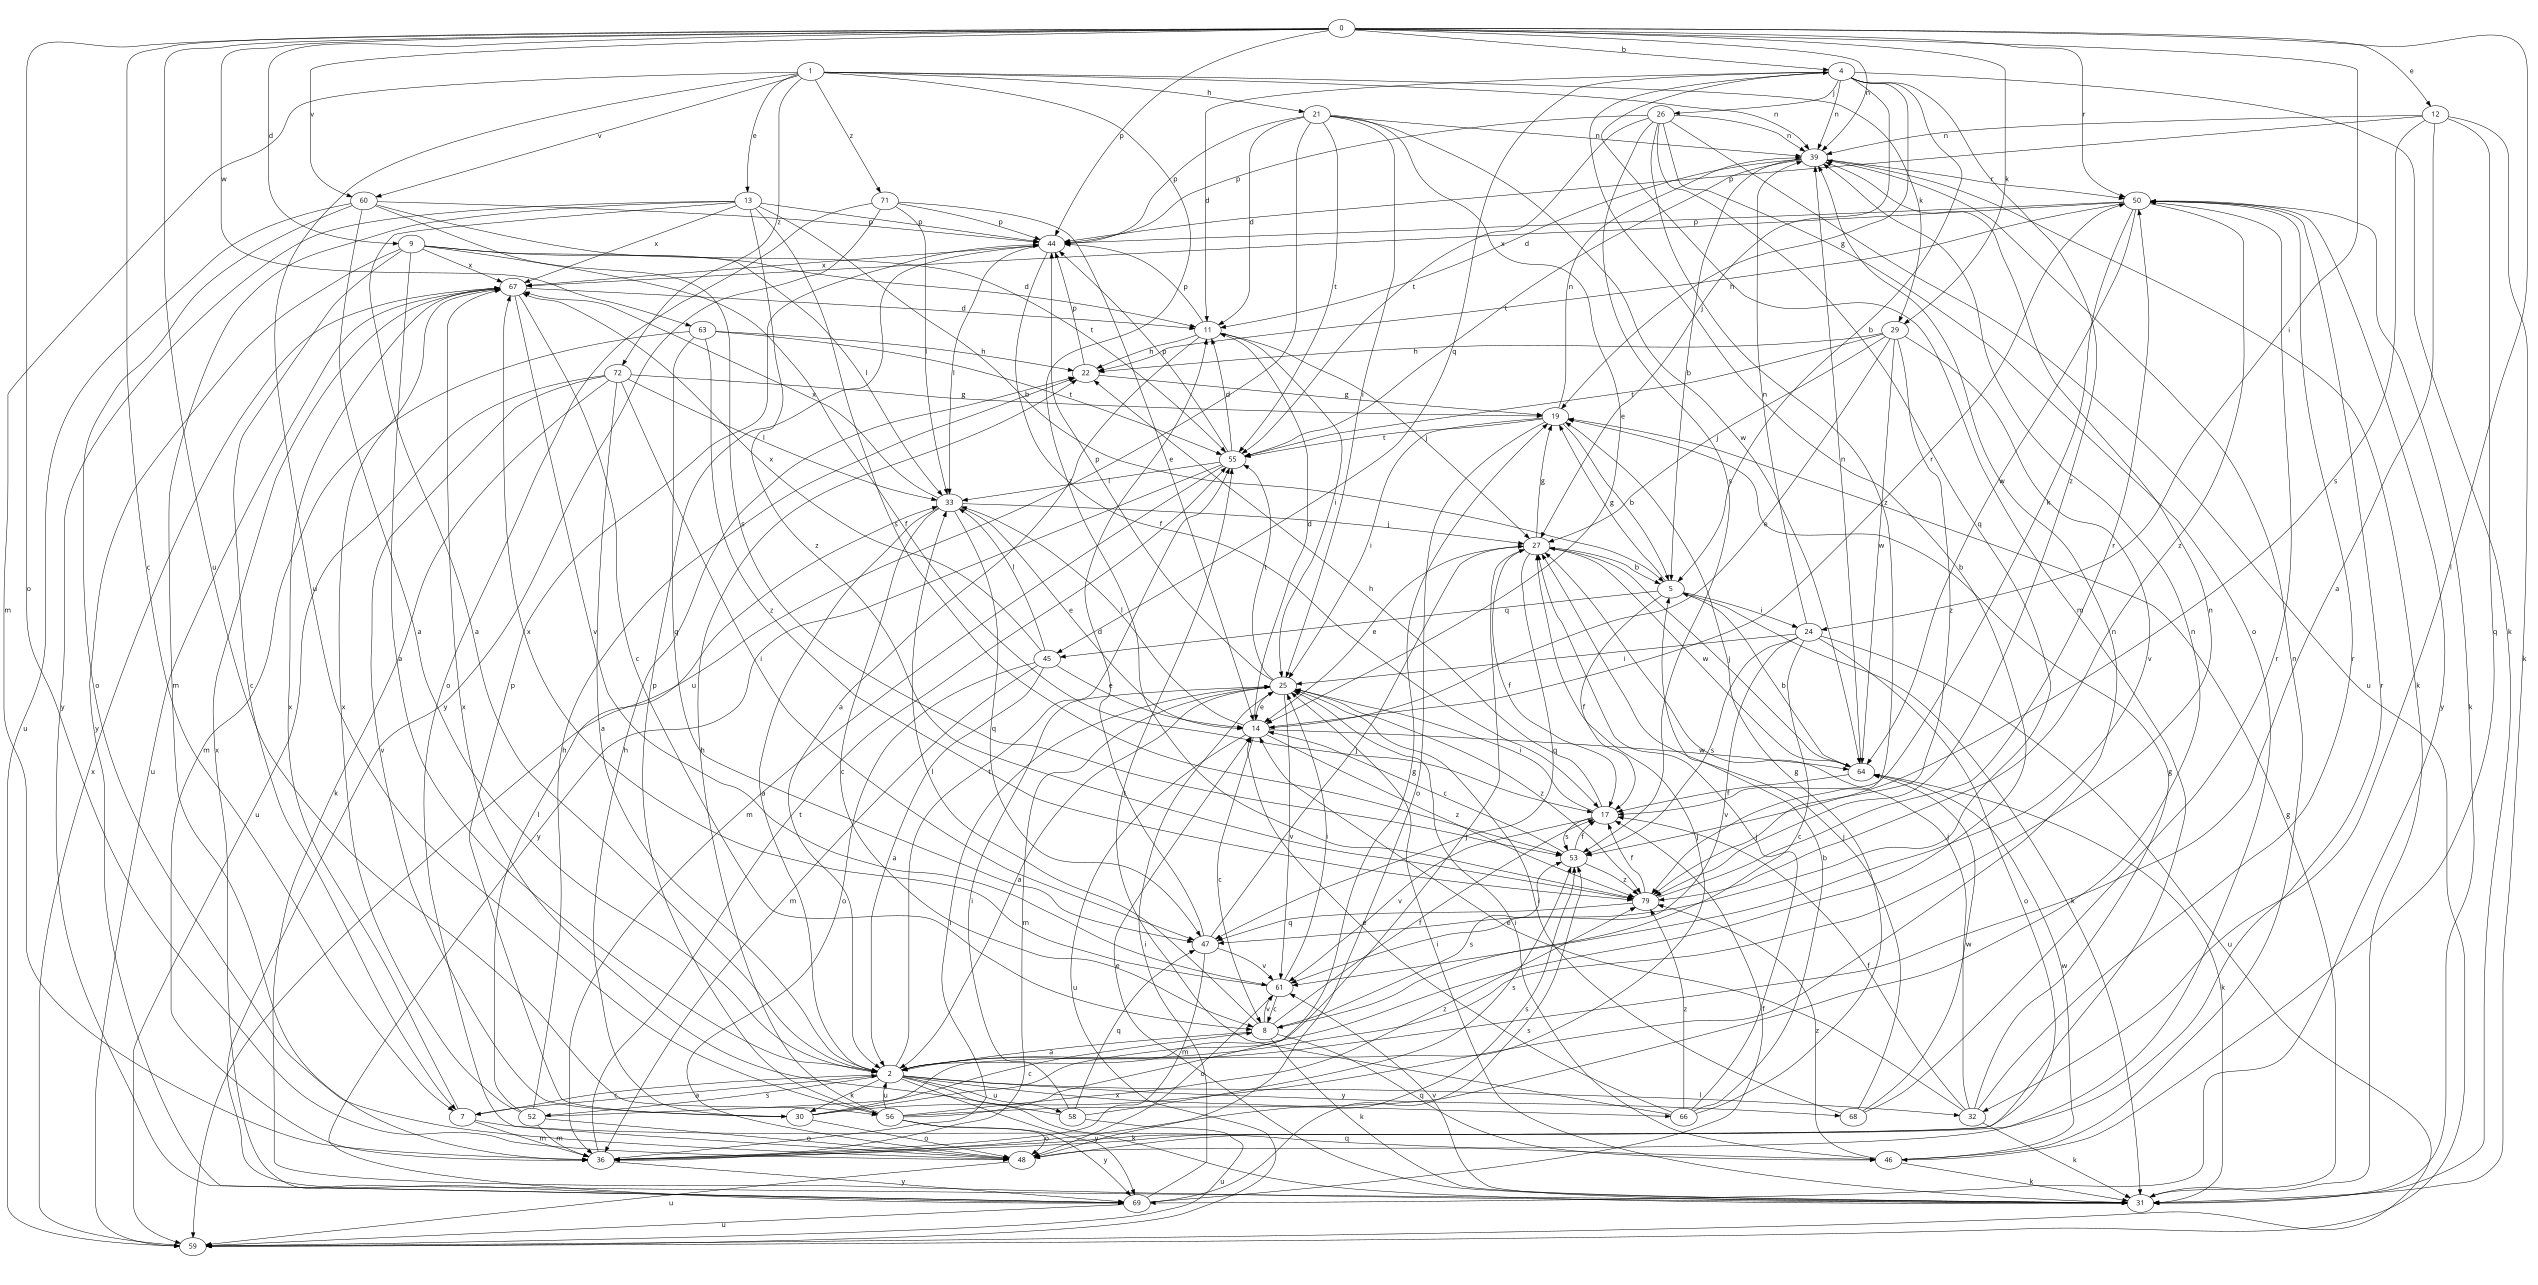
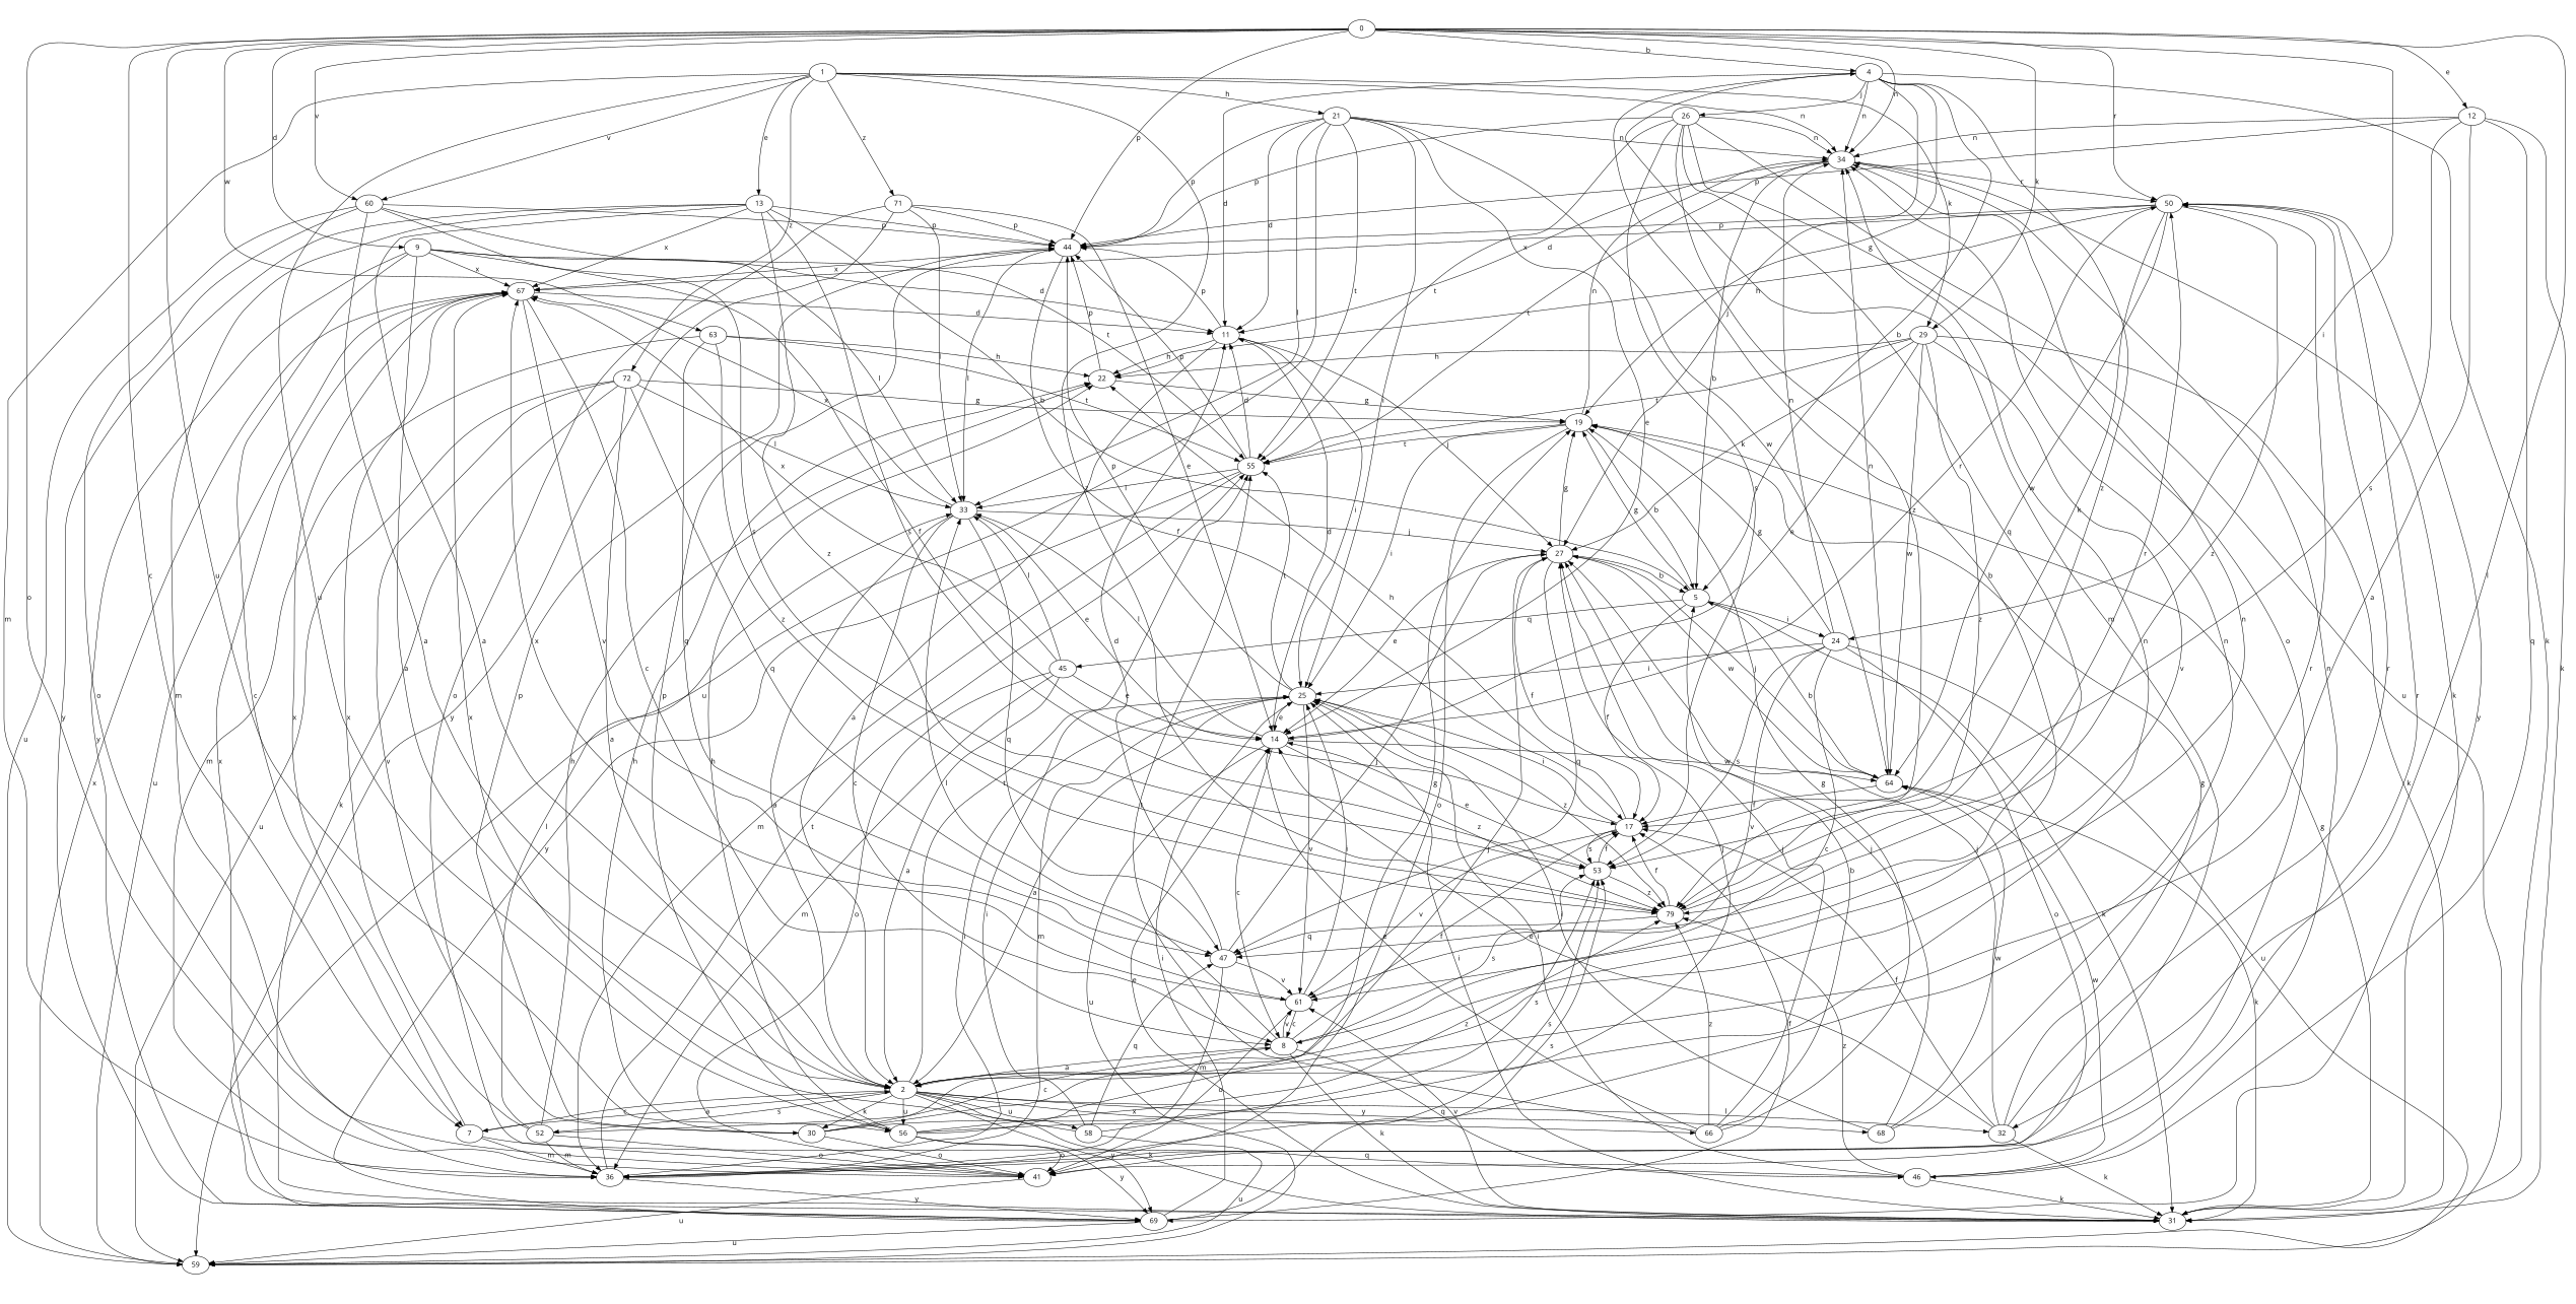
  strict digraph {
    fontname="Open Sans"
    node [fontname="Open Sans"]
    edge [fontname="Open Sans"]
    0
    4
    7
    9
    12
    24
    29
    32
-   39
-   41 [label=48]
+   39 [label=34]
+   41
    44
    50
    56
    60
    63
    36
    n17 [label=79]
    31
    5
    11
    19
    26
    27
    45
    2
    46
    67
    69
    17
    33
    53
    8
    61
    25
    59
    55
    22
    14
    64
    47
    1
    13
    21
    71
    72
    30
    52
    58
    66
    68
    0 -> 4 [label=b]
    0 -> 7 [label=c]
    0 -> 9 [label=d]
    0 -> 12 [label=e]
    0 -> 24 [label=i]
    0 -> 29 [label=k]
    0 -> 32 [label=l]
    0 -> 39 [label=n]
    0 -> 41 [label=o]
    0 -> 44 [label=p]
    0 -> 50 [label=r]
    0 -> 56 [label=u]
    0 -> 60 [label=v]
    0 -> 63 [label=w]
    4 -> 39 [label=n]
    4 -> 36 [label=m]
    4 -> n17 [label=z]
    4 -> 31 [label=k]
    4 -> 5 [label=b]
    4 -> 11 [label=d]
    4 -> 19 [label=g]
    4 -> 26 [label=j]
    4 -> 27 [label=j]
-   4 -> 45 [label=q]
    7 -> 36 [label=m]
    7 -> 2 [label=a]
    7 -> 46 [label=q]
    7 -> 67 [label=x]
    9 -> 7 [label=c]
    9 -> 11 [label=d]
    9 -> 2 [label=a]
    9 -> 67 [label=x]
    9 -> 69 [label=y]
    9 -> 17 [label=f]
    9 -> 33 [label=l]
    12 -> 39 [label=n]
    12 -> 44 [label=p]
    12 -> 31 [label=k]
    12 -> 2 [label=a]
    12 -> 46 [label=q]
    12 -> 53 [label=s]
    24 -> 39 [label=n]
    24 -> 41 [label=o]
+   24 -> 19 [label=g]
    24 -> 53 [label=s]
    24 -> 8 [label=c]
    24 -> 61 [label=v]
    24 -> 25 [label=i]
    24 -> 59 [label=u]
    29 -> n17 [label=z]
-   50 -> 31 [label=k]
-   29 -> 27 [label=j]
+   29 -> 31 [label=k]
+   29 -> 27 [label=k]
    29 -> 61 [label=v]
    29 -> 55 [label=t]
    29 -> 22 [label=h]
    29 -> 14 [label=e]
    29 -> 64 [label=w]
    32 -> 50 [label=r]
    32 -> 31 [label=k]
    32 -> 19 [label=g]
    32 -> 27 [label=j]
    32 -> 17 [label=f]
    32 -> 14 [label=e]
    39 -> 50 [label=r]
    39 -> 31 [label=k]
    39 -> 5 [label=b]
    39 -> 11 [label=d]
    39 -> 55 [label=t]
    41 -> 59 [label=u]
    44 -> 67 [label=x]
    44 -> 17 [label=f]
    44 -> 33 [label=l]
    50 -> 44 [label=p]
    50 -> n17 [label=z]
    50 -> 67 [label=x]
    50 -> 69 [label=y]
    50 -> 17 [label=k]
    50 -> 22 [label=h]
    50 -> 64 [label=w]
    56 -> 39 [label=n]
    56 -> 41 [label=o]
    56 -> 44 [label=p]
    56 -> n17 [label=z]
    56 -> 19 [label=g]
    56 -> 69 [label=y]
    56 -> 22 [label=h]
    60 -> 41 [label=o]
    60 -> 44 [label=p]
    60 -> 2 [label=a]
    60 -> 53 [label=s]
    60 -> 59 [label=u]
    60 -> 55 [label=t]
    63 -> 36 [label=m]
    63 -> n17 [label=z]
    63 -> 55 [label=t]
    63 -> 22 [label=h]
    63 -> 47 [label=q]
    36 -> 50 [label=r]
    36 -> 69 [label=y]
    36 -> 53 [label=s]
    36 -> 25 [label=i]
    36 -> 55 [label=t]
    n17 -> 50 [label=r]
    n17 -> 17 [label=f]
    n17 -> 47 [label=q]
    31 -> 19 [label=g]
    31 -> 67 [label=x]
    31 -> 61 [label=v]
    31 -> 25 [label=i]
    31 -> 14 [label=e]
    5 -> 24 [label=i]
    5 -> 31 [label=k]
    5 -> 19 [label=g]
    5 -> 45 [label=q]
    5 -> 17 [label=f]
    11 -> 44 [label=p]
    11 -> 27 [label=j]
    11 -> 2 [label=a]
    11 -> 25 [label=i]
    11 -> 22 [label=h]
    19 -> 39 [label=n]
    19 -> 41 [label=o]
    19 -> 5 [label=b]
    19 -> 25 [label=i]
    19 -> 55 [label=t]
    26 -> 39 [label=n]
    26 -> 41 [label=o]
    26 -> 44 [label=p]
    26 -> n17 [label=z]
    26 -> 53 [label=s]
    26 -> 59 [label=u]
    26 -> 55 [label=t]
    26 -> 47 [label=q]
    27 -> 5 [label=b]
    27 -> 19 [label=g]
    27 -> 17 [label=f]
    27 -> 14 [label=e]
    27 -> 64 [label=w]
    27 -> 47 [label=q]
    45 -> 41 [label=o]
    45 -> 36 [label=m]
    45 -> 2 [label=a]
    45 -> 67 [label=x]
    45 -> 33 [label=l]
    45 -> 14 [label=e]
    2 -> 4 [label=b]
    2 -> 7 [label=c]
    2 -> 32 [label=l]
    2 -> 39 [label=n]
-   56 -> 2 [label=u]
+   2 -> 56 [label=u]
    2 -> 31 [label=k]
    2 -> 69 [label=y]
    2 -> 55 [label=t]
    2 -> 30 [label=k]
    2 -> 52 [label=s]
    2 -> 58 [label=u]
    2 -> 66 [label=x]
    2 -> 68 [label=y]
    46 -> 39 [label=n]
    46 -> n17 [label=z]
    46 -> 31 [label=k]
    46 -> 25 [label=i]
    46 -> 64 [label=w]
    67 -> 11 [label=d]
    67 -> 8 [label=c]
    67 -> 61 [label=v]
    67 -> 59 [label=u]
    69 -> 17 [label=f]
    69 -> 53 [label=s]
    69 -> 25 [label=i]
    69 -> 59 [label=u]
    17 -> 53 [label=s]
    17 -> 61 [label=v]
    17 -> 25 [label=i]
    17 -> 22 [label=h]
    33 -> 27 [label=j]
    33 -> 2 [label=a]
    33 -> 67 [label=x]
    33 -> 8 [label=c]
    33 -> 14 [label=e]
    33 -> 47 [label=q]
    53 -> n17 [label=z]
    53 -> 17 [label=f]
-   53 -> 14 [label=c]
+   53 -> 14 [label=e]
    8 -> 31 [label=k]
    8 -> 2 [label=a]
    8 -> 46 [label=q]
    8 -> 17 [label=f]
    8 -> 33 [label=l]
    8 -> 53 [label=s]
    8 -> 61 [label=v]
    61 -> 41 [label=o]
    61 -> 67 [label=x]
    61 -> 8 [label=c]
    61 -> 25 [label=i]
    25 -> 44 [label=p]
    25 -> 36 [label=m]
    25 -> n17 [label=z]
    25 -> 2 [label=a]
    25 -> 61 [label=v]
    25 -> 55 [label=t]
    25 -> 14 [label=e]
    59 -> 67 [label=x]
    55 -> 44 [label=p]
    55 -> 36 [label=m]
    55 -> 11 [label=d]
    55 -> 69 [label=y]
    55 -> 33 [label=l]
    22 -> 44 [label=p]
    22 -> 19 [label=g]
    14 -> 50 [label=r]
    14 -> n17 [label=z]
    14 -> 11 [label=d]
    14 -> 33 [label=l]
    14 -> 8 [label=c]
    14 -> 59 [label=u]
    14 -> 64 [label=w]
    64 -> 39 [label=n]
    64 -> 31 [label=k]
    64 -> 5 [label=b]
    64 -> 27 [label=j]
    64 -> 17 [label=f]
    47 -> 36 [label=m]
    47 -> 11 [label=d]
    47 -> 27 [label=j]
    47 -> 61 [label=v]
    1 -> 29 [label=k]
    1 -> 39 [label=n]
    1 -> 56 [label=u]
    1 -> 60 [label=v]
    1 -> 36 [label=m]
    1 -> n17 [label=z]
    1 -> 13 [label=e]
    1 -> 21 [label=h]
    1 -> 71 [label=z]
    1 -> 72 [label=z]
    13 -> 44 [label=p]
    13 -> 36 [label=m]
    13 -> n17 [label=z]
    13 -> 5 [label=b]
    13 -> 2 [label=a]
    13 -> 67 [label=x]
    13 -> 69 [label=y]
    13 -> 53 [label=s]
    21 -> 39 [label=n]
    21 -> 44 [label=p]
    21 -> 11 [label=d]
+   21 -> 33 [label=l]
    21 -> 25 [label=i]
    21 -> 59 [label=u]
    21 -> 55 [label=t]
    21 -> 14 [label=e]
    21 -> 64 [label=w]
    71 -> 41 [label=o]
    71 -> 44 [label=p]
    71 -> 69 [label=y]
    71 -> 33 [label=l]
    71 -> 14 [label=e]
    72 -> 31 [label=k]
    72 -> 19 [label=g]
    72 -> 2 [label=a]
    72 -> 33 [label=l]
    72 -> 59 [label=u]
-   72 -> 47 [label=i]
+   72 -> 47 [label=q]
    72 -> 30 [label=v]
    30 -> 39 [label=n]
    30 -> 41 [label=o]
    30 -> 44 [label=p]
    30 -> 27 [label=j]
    30 -> 8 [label=c]
    30 -> 22 [label=h]
    52 -> 41 [label=o]
    52 -> 36 [label=m]
    52 -> 27 [label=j]
    52 -> 67 [label=x]
    52 -> 33 [label=l]
    52 -> 22 [label=h]
    58 -> 67 [label=x]
    58 -> 53 [label=s]
    58 -> 25 [label=i]
    58 -> 59 [label=u]
    58 -> 47 [label=q]
    66 -> n17 [label=z]
    66 -> 5 [label=b]
    66 -> 19 [label=g]
    66 -> 27 [label=j]
    66 -> 55 [label=t]
    66 -> 14 [label=e]
    68 -> 50 [label=r]
    68 -> 27 [label=j]
    68 -> 25 [label=i]
    68 -> 64 [label=w]
  }
